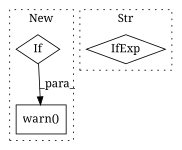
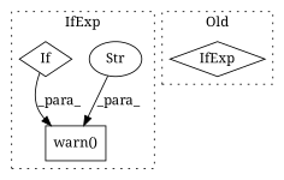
  digraph {
    fontname="Noto Serif"
    node [fontname="Noto Serif" shape=diamond]
    edge [fontname="Noto Serif"]
    n1 [a=75 l="31,15" label="warn()" s="3973,4093" shape=box]
+   n2 [a=66 l=60 label=Str s=4004 shape=ellipse]
    n3 [a=96 l=3 label=If s=3748]
    n4 [a=51 l="4,6" label=IfExp s="3729,3755"]
    subgraph cluster_1 {
-     label=New
+     label=IfExp
      style=dotted
      n1
+     n2
      n3
    }
    subgraph cluster_2 {
-     label=Str
+     label=Old
      style=dotted
      n4
    }
+   n2 -> n1 [label=_para_]
    n3 -> n1 [label=_para_]
  }
